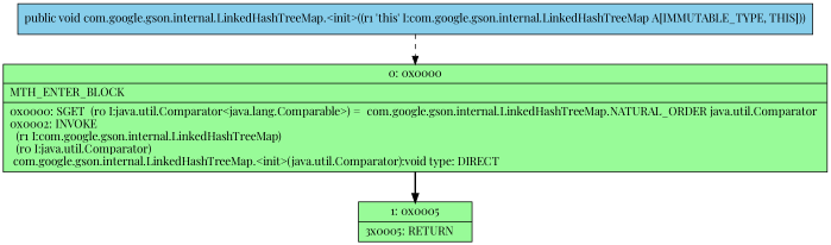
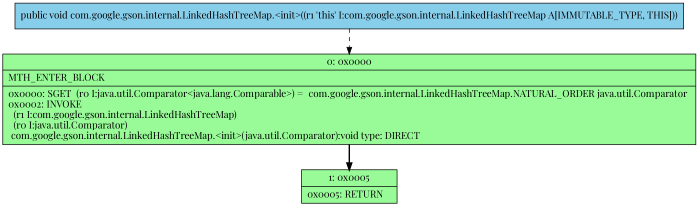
  digraph {
    fontname="Playfair Display"
    node [shape=record style=filled fillcolor=palegreen fontname="Playfair Display"]
    edge [fontname="Playfair Display"]
    n1 [label="{0\:\ 0x0000|MTH_ENTER_BLOCK\l|0x0000: SGET  (r0 I:java.util.Comparator\<java.lang.Comparable\>) =  com.google.gson.internal.LinkedHashTreeMap.NATURAL_ORDER java.util.Comparator \l0x0002: INVOKE  \l  (r1 I:com.google.gson.internal.LinkedHashTreeMap)\l  (r0 I:java.util.Comparator)\l com.google.gson.internal.LinkedHashTreeMap.\<init\>(java.util.Comparator):void type: DIRECT \l}"]
-   n2 [label="{1\:\ 0x0005|3x0005: RETURN   \l}"]
+   n2 [label="{1\:\ 0x0005|0x0005: RETURN   \l}"]
    n3 [label="{public void com.google.gson.internal.LinkedHashTreeMap.\<init\>((r1 'this' I:com.google.gson.internal.LinkedHashTreeMap A[IMMUTABLE_TYPE, THIS])) }" fillcolor=skyblue]
    n1 -> n2 [style=bold]
    n3 -> n1 [style=dashed]
  }
